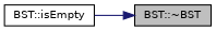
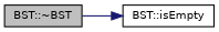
  digraph {
    rankdir=LR
    node [color=black fontname=Helvetica fontsize=10 shape=record style=filled]
    n1 [fillcolor=grey75 fontcolor=black height=0.2 label="BST::~BST" width=0.4]
    n2 [fillcolor=white height=0.2 label="BST::isEmpty" width=0.4]
-   n2 -> n1 [color=midnightblue fontname=Helvetica fontsize=10 labelfontname=Helvetica labelfontsize=10 style=solid]
+   n1 -> n2 [color=midnightblue fontname=Helvetica fontsize=10 labelfontname=Helvetica labelfontsize=10 style=solid]
  }
